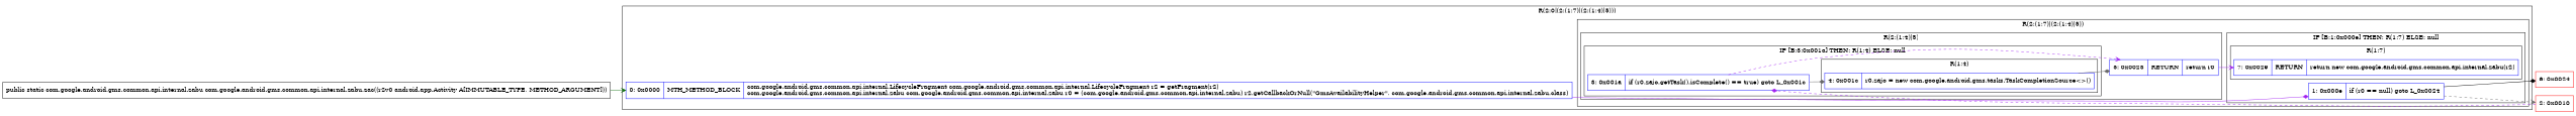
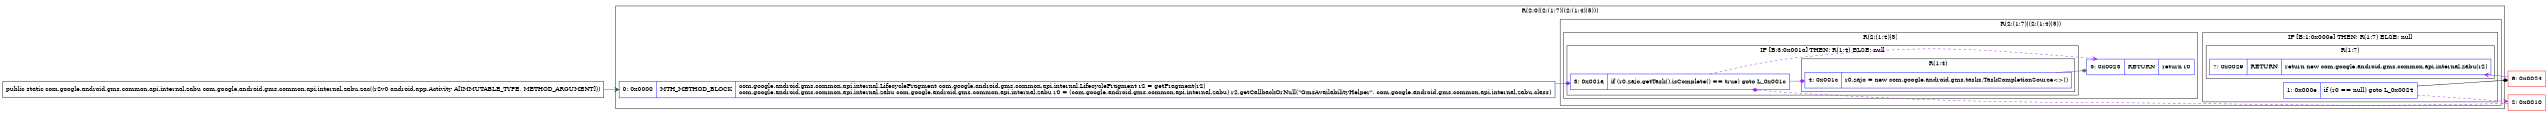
  digraph {
    rankdir=LR
    node [color=blue shape=record]
    edge [arrowhead=diamond color=purple]
    n1 [label="{7\:\ 0x0029|RETURN\l|return new com.google.android.gms.common.api.internal.zabu(r2)\l}"]
    n2 [label="{1\:\ 0x000e|if (r0 == null) goto L_0x0024\l}"]
    n3 [label="{4\:\ 0x001c|r0.zajo = new com.google.android.gms.tasks.TaskCompletionSource\<\>()\l}"]
    n4 [label="{3\:\ 0x001a|if (r0.zajo.getTask().isComplete() == true) goto L_0x001c\l}"]
    n5 [label="{5\:\ 0x0023|RETURN\l|return r0\l}"]
    n6 [label="{0\:\ 0x0000|MTH_METHOD_BLOCK\l|com.google.android.gms.common.api.internal.LifecycleFragment com.google.android.gms.common.api.internal.LifecycleFragment r2 = getFragment(r2)\lcom.google.android.gms.common.api.internal.zabu com.google.android.gms.common.api.internal.zabu r0 = (com.google.android.gms.common.api.internal.zabu) r2.getCallbackOrNull(\"GmsAvailabilityHelper\", com.google.android.gms.common.api.internal.zabu.class)\l}"]
    n7 [color=red label="{2\:\ 0x0010}"]
    n8 [color=red label="{6\:\ 0x0024}"]
    n9 [label="{public static com.google.android.gms.common.api.internal.zabu com.google.android.gms.common.api.internal.zabu.zac((r2v0 android.app.Activity A[IMMUTABLE_TYPE, METHOD_ARGUMENT])) }" color=""]
    subgraph cluster_1 {
      label="R(2:0|(2:(1:7)|(2:(1:4)|5)))"
      n6
      subgraph cluster_2 {
        label="R(2:(1:7)|(2:(1:4)|5))"
        subgraph cluster_3 {
          label="IF [B:1:0x000e] THEN: R(1:7) ELSE: null"
          n2
          subgraph cluster_4 {
            label="R(1:7)"
            n1
          }
        }
        subgraph cluster_5 {
          label="R(2:(1:4)|5)"
          n5
          subgraph cluster_6 {
            label="IF [B:3:0x001a] THEN: R(1:4) ELSE: null"
            n4
            subgraph cluster_7 {
              label="R(1:4)"
              n3
            }
          }
        }
      }
    }
-   n2 -> n7 [arrowhead=vee color=gray40 style=dashed]
+   n2 -> n7 [arrowhead=vee style=dashed]
    n2 -> n8 [color=black]
    n3 -> n5 [color=gray40]
-   n4 -> n3 [color=gray40]
+   n4 -> n3
    n4 -> n5 [arrowhead=vee style=dashed]
-   n6 -> n2
+   n6 -> n4
    n7 -> n4 [style=dashed]
-   n5 -> n1 [arrowhead=vee]
+   n8 -> n1 [arrowhead=vee]
    n9 -> n6 [arrowhead=vee color=darkgreen]
  }
